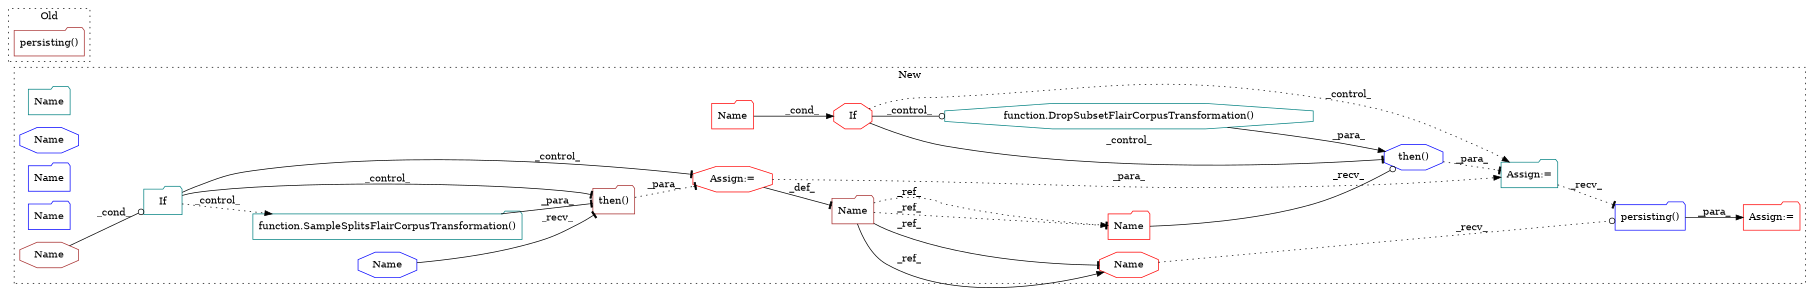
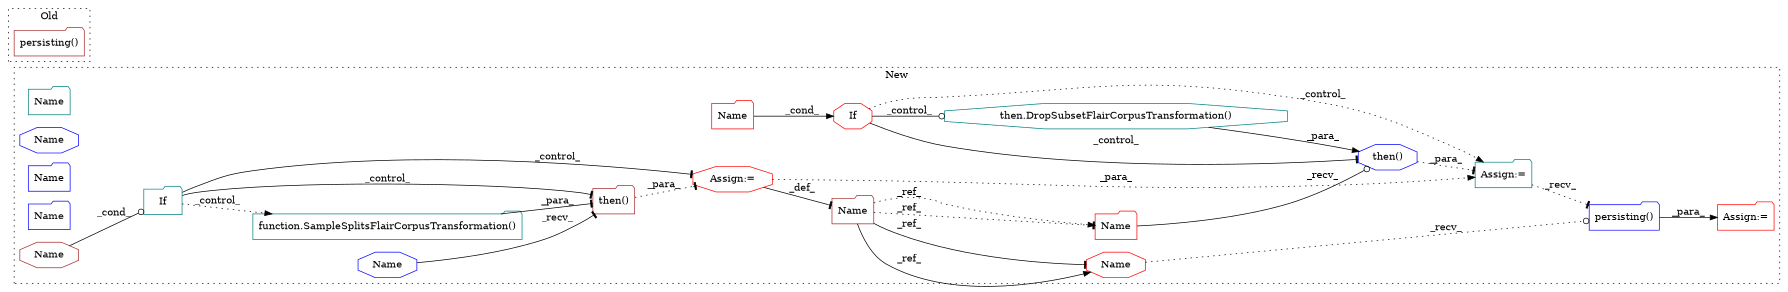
  digraph {
    rankdir=LR
    node [a=87 l=14 s=3192 shape=folder color=red]
    edge [style=solid arrowhead=tee]
    n1 [a=96 l=3 label=If s=3189 shape=octagon]
    n2 [l=18 label=Name color=teal]
-   n3 [a=75 l=50 label="function.DropSubsetFlairCorpusTransformation()" s=3261 shape=octagon color=teal]
+   n3 [a=75 l=50 label="then.DropSubsetFlairCorpusTransformation()" s=3261 shape=octagon color=teal]
    n4 [a=75 l="20,1" label="then()" s="3241,3311" shape=octagon color=blue]
    n5 [a=75 l="26,1" label="persisting()" s="3338,3403" color=blue]
    n6 [a=75 l="37,14" label="then()" s="3056,3165" color=brown]
    n7 [a=96 l=3 label=If s=3001 color=teal]
    n8 [label=Name s=3039 color=brown]
    n9 [l=21 label=Name s=3004 shape=octagon color=blue]
    n10 [a=75 l="38,33" label="function.SampleSplitsFlairCorpusTransformation()" s="3093,3132" color=teal]
    n11 [a=68 l=3 label="Assign:=" s=3335]
    n12 [a=68 l=3 label="Assign:=" s=3238 color=teal]
    n13 [a=68 l=3 label="Assign:=" s=3053 shape=octagon]
    n14 [label=Name s=3338 color=blue]
    n15 [label=Name s=3241 color=blue]
    n16 [l=18 label=Name]
    n17 [label=Name s=3056 shape=octagon color=blue]
    n18 [label=Name s=3338 shape=octagon]
    n19 [label=Name s=3241]
    n20 [l=21 label=Name s=3004 shape=octagon color=brown]
    n21 [a=75 l="144,1" label="persisting()" s="1961,2139" color=brown]
    subgraph cluster_1 {
      label=New
      style=dotted
      n1
      n2
      n3
      n4
      n5
      n6
      n7
      n8
      n9
      n10
      n11
      n12
      n13
      n14
      n15
      n16
      n17
      n18
      n19
      n20
    }
    subgraph cluster_2 {
      label=Old
      style=dotted
      n21
    }
    n1 -> n3 [label=_control_ arrowhead=odot]
    n1 -> n4 [label=_control_]
    n1 -> n12 [label=_control_ style=dotted arrowhead=normal]
    n3 -> n4 [label=_para_ arrowhead=normal]
    n4 -> n12 [label=_para_ style=dotted]
    n5 -> n11 [label=_para_ arrowhead=normal]
    n6 -> n13 [label=_para_ style=dotted]
    n7 -> n6 [label=_control_]
    n7 -> n10 [label=_control_ style=dotted arrowhead=normal]
    n7 -> n13 [label=_control_]
    n8 -> n18 [label=_ref_ arrowhead=normal]
    n8 -> n18 [label=_ref_]
    n8 -> n19 [label=_ref_ style=dotted arrowhead=normal]
    n8 -> n19 [label=_ref_ style=dotted]
    n10 -> n6 [label=_para_]
    n12 -> n5 [label=_recv_ style=dotted]
    n13 -> n8 [label=_def_]
    n13 -> n12 [label=_para_ style=dotted arrowhead=normal]
    n16 -> n1 [label=_cond_ arrowhead=normal]
    n17 -> n6 [label=_recv_]
    n18 -> n5 [label=_recv_ style=dotted arrowhead=odot]
    n19 -> n4 [label=_recv_ arrowhead=odot]
    n20 -> n7 [label=_cond_ arrowhead=odot]
  }
